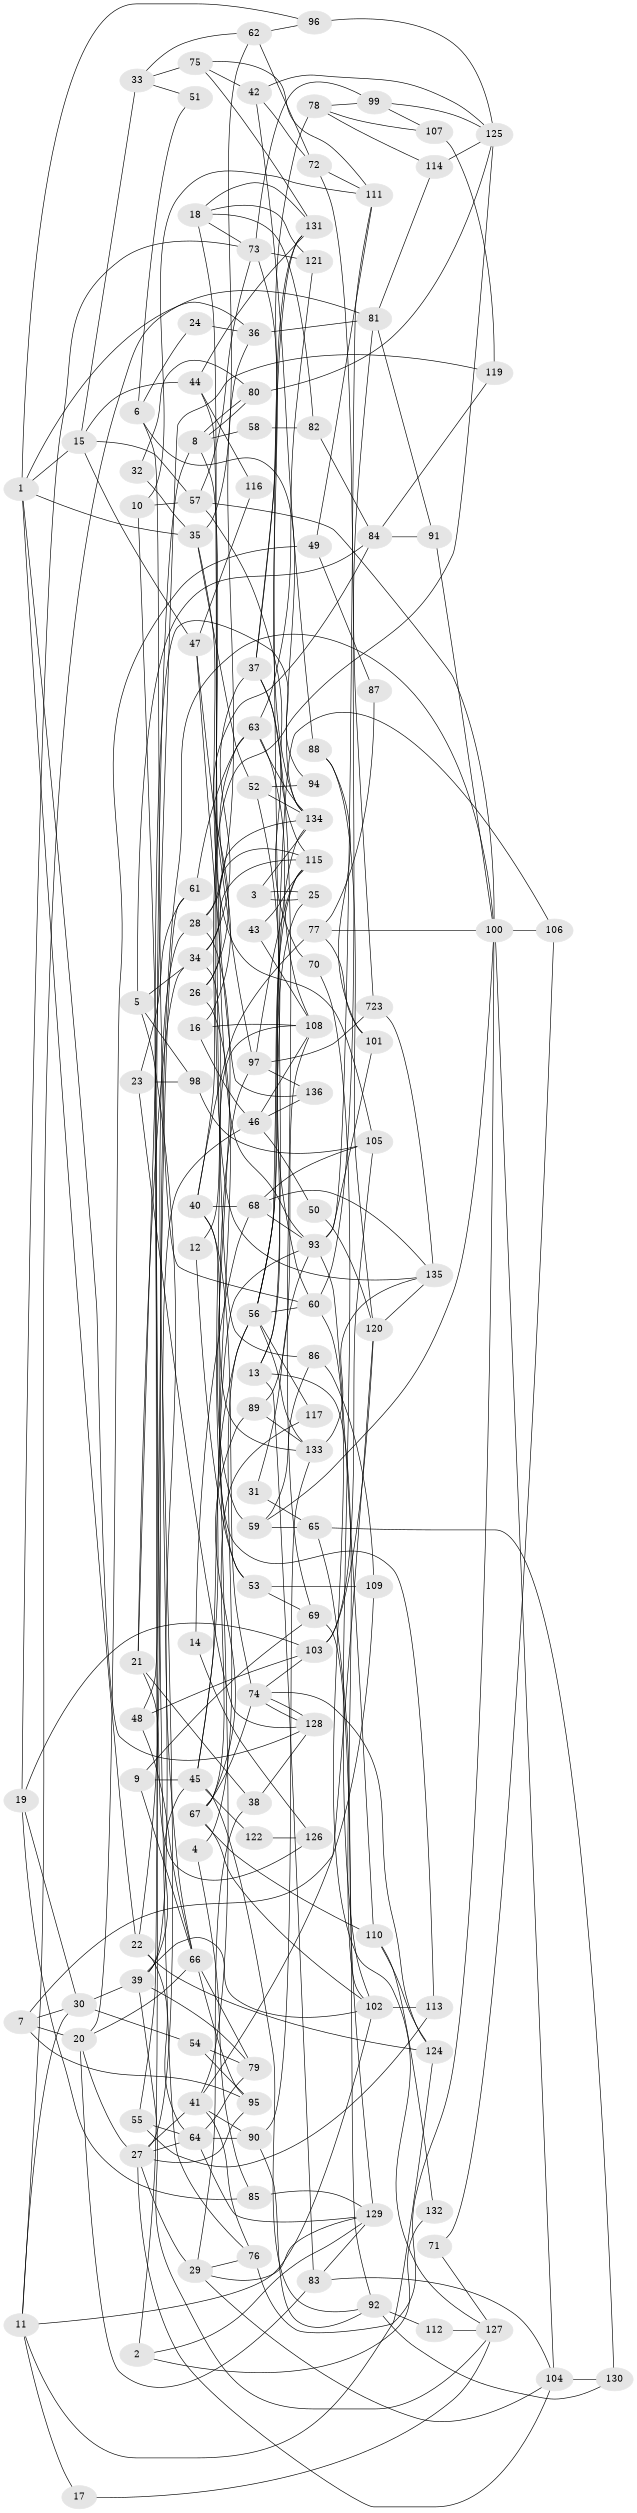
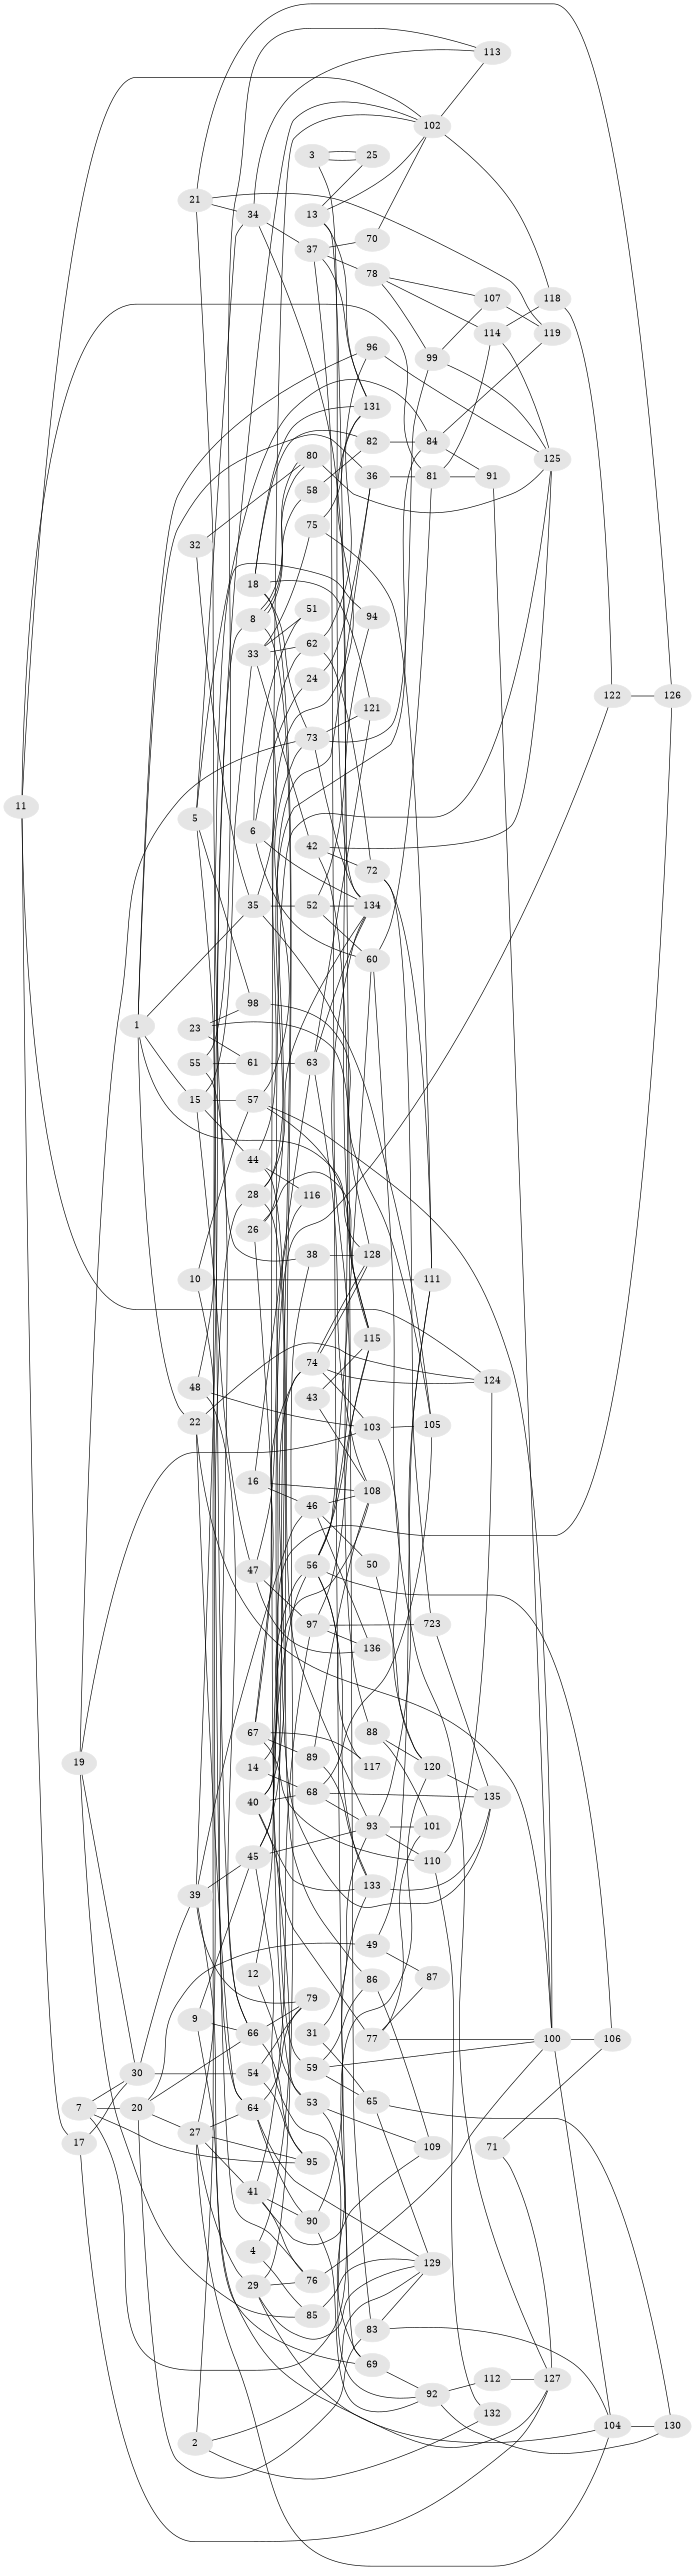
  graph {
    rankdir=LR
    node [color=gray90 style=filled]
    1
    15
    22
    35
    36
    96
    128
    57
    33
    44
    47
    124
    64
    100
    62
    52
    105
    81
    125
    2
    8
    129
    132
    58
    80
    135
    3
    25
    134
    4
    56
    85
    60
    115
    133
    106
    117
    5
    34
    66
    84
    98
    37
    113
    95
    79
    119
    91
    6
    24
    51
    127
    7
    20
    30
    120
    83
    27
    49
    39
    54
    82
    9
    45
    69
    93
    92
    122
    10
    76
    111
    73
    11
    17
    102
    114
+   118
    12
    53
    108
    109
    13
    131
    104
    14
    68
    126
    42
    75
    86
    116
    97
    136
    16
    46
    63
    50
    121
    18
    99
    110
    101
    19
    103
    28
    29
    41
    87
    21
    38
    90
    23
    61
    26
    59
    130
    65
    31
    32
    72
    88
    70
    78
    94
    107
    40
    74
    77
    n129 [label=723]
    43
    112
    48
    55
    67
    89
    71
    1 -- 15
    1 -- 22
    1 -- 35
    1 -- 36
    1 -- 96
    1 -- 128
    15 -- 57
    15 -- 33
    15 -- 44
    15 -- 47
    22 -- 124
    22 -- 64
    22 -- 100
    35 -- 62
    35 -- 52
    35 -- 105
    36 -- 81
    96 -- 125
    57 -- 100
    57 -- 115
    57 -- 73
    33 -- 62
    33 -- 51
-   75 -- 42
+   33 -- 42
    33 -- 75
    44 -- 131
    44 -- 86
    44 -- 116
    47 -- 116
    47 -- 97
    47 -- 136
    64 -- 129
    64 -- 79
    64 -- 90
    100 -- 106
    100 -- 104
    62 -- 96
    62 -- 72
    52 -- 134
    52 -- 60
    52 -- 94
    81 -- 91
    81 -- 114
    2 -- 8
    2 -- 129
    2 -- 132
    8 -- 58
    8 -- 80
    8 -- 80
    8 -- 135
    58 -- 82
    80 -- 125
    3 -- 25
    3 -- 25
    3 -- 134
    4 -- 56
    4 -- 85
    56 -- 134
    56 -- 60
    56 -- 115
    56 -- 133
    56 -- 106
    56 -- 117
    85 -- 129
    60 -- 81
    60 -- 127
    133 -- 135
    5 -- 34
    5 -- 66
    5 -- 84
    5 -- 98
    34 -- 115
    34 -- 37
    34 -- 113
    66 -- 95
    66 -- 79
    84 -- 119
    84 -- 91
    98 -- 105
    37 -- 69
    37 -- 131
    37 -- 70
    37 -- 78
    91 -- 100
    6 -- 134
    6 -- 60
    6 -- 24
    6 -- 51
    24 -- 36
    7 -- 95
    7 -- 20
    7 -- 30
    7 -- 120
    20 -- 66
    20 -- 83
    20 -- 27
    20 -- 49
    30 -- 39
    30 -- 54
    120 -- 135
    83 -- 129
    83 -- 104
    27 -- 64
    27 -- 95
    27 -- 104
    27 -- 28
    27 -- 29
    27 -- 41
    49 -- 111
    49 -- 87
    39 -- 79
    39 -- 127
    39 -- 45
    39 -- 102
    39 -- 46
    54 -- 95
    54 -- 79
    82 -- 84
    9 -- 66
    9 -- 45
    9 -- 69
    45 -- 56
    45 -- 93
    45 -- 92
    45 -- 122
    69 -- 92
    93 -- 111
    93 -- 110
    93 -- 101
    92 -- 130
    92 -- 112
    122 -- 126
    10 -- 57
    10 -- 76
    10 -- 111
    76 -- 100
    73 -- 134
    73 -- 121
    73 -- 99
    11 -- 124
    11 -- 81
-   11 -- 30
+   17 -- 30
    11 -- 17
    11 -- 102
    17 -- 127
    102 -- 113
+   102 -- 118
    114 -- 125
+   114 -- 118
+   118 -- 122
    12 -- 53
    12 -- 108
    53 -- 69
    53 -- 109
    13 -- 25
    13 -- 83
    13 -- 102
    13 -- 131
    104 -- 130
    14 -- 68
    14 -- 126
    68 -- 105
    68 -- 135
    68 -- 93
    42 -- 125
    42 -- 72
    42 -- 88
    75 -- 111
    75 -- 131
    86 -- 109
    97 -- 115
    97 -- 136
    97 -- n129
    16 -- 108
    16 -- 46
    16 -- 63
    46 -- 108
    46 -- 136
    46 -- 50
    63 -- 134
    63 -- 108
    63 -- 121
    50 -- 120
    18 -- 82
    18 -- 93
    18 -- 73
    18 -- 131
    18 -- 121
    99 -- 125
    99 -- 107
    110 -- 124
    110 -- 132
    19 -- 85
    19 -- 30
    19 -- 73
    19 -- 103
    103 -- 105
    103 -- 120
    28 -- 36
    28 -- 134
    28 -- 59
    29 -- 129
    29 -- 76
    29 -- 104
    29 -- 38
    41 -- 76
    41 -- 109
    41 -- 97
    41 -- 90
    21 -- 34
    21 -- 119
    21 -- 126
    21 -- 38
    38 -- 128
    90 -- 133
    90 -- 92
    23 -- 128
    23 -- 98
    23 -- 61
    61 -- 63
    26 -- 115
    26 -- 84
    26 -- 53
    59 -- 100
    59 -- 86
    59 -- 65
    65 -- 129
    65 -- 130
    31 -- 93
    31 -- 65
    32 -- 35
    32 -- 80
    72 -- 111
    72 -- n129
    88 -- 120
    88 -- 101
    70 -- 102
    78 -- 114
    78 -- 99
    78 -- 107
    107 -- 119
    40 -- 125
    40 -- 133
    40 -- 68
    40 -- 74
    40 -- 77
    74 -- 128
    74 -- 128
    74 -- 124
    74 -- 103
    77 -- 100
    77 -- 101
    77 -- 87
    n129 -- 135
    43 -- 115
    43 -- 108
    112 -- 127
    48 -- 66
    48 -- 103
    48 -- 94
    55 -- 64
    55 -- 113
    55 -- 61
    67 -- 117
    67 -- 102
    67 -- 110
    67 -- 74
    67 -- 89
    89 -- 133
    89 -- 108
    71 -- 106
    71 -- 127
  }
